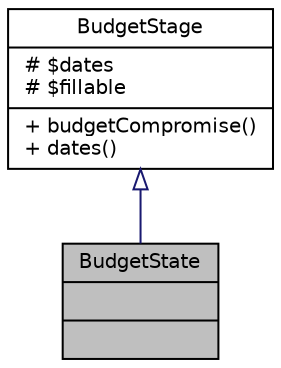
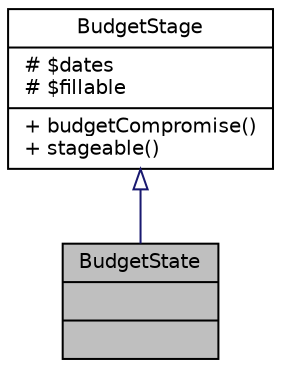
  digraph {
    node [color=black fontname=Helvetica fontsize=10 shape=record]
    n1 [fillcolor=grey75 fontcolor=black height=0.2 label="{BudgetState\n||}" style=filled width=0.4]
-   n2 [height=0.2 label="{BudgetStage\n|# $dates\l# $fillable\l|+ budgetCompromise()\l+ dates()\l}" width=0.4]
+   n2 [height=0.2 label="{BudgetStage\n|# $dates\l# $fillable\l|+ budgetCompromise()\l+ stageable()\l}" width=0.4]
    n2 -> n1 [arrowtail=onormal color=midnightblue dir=back fontname=Helvetica fontsize=10 labelfontname=Helvetica labelfontsize=10 style=solid]
  }
